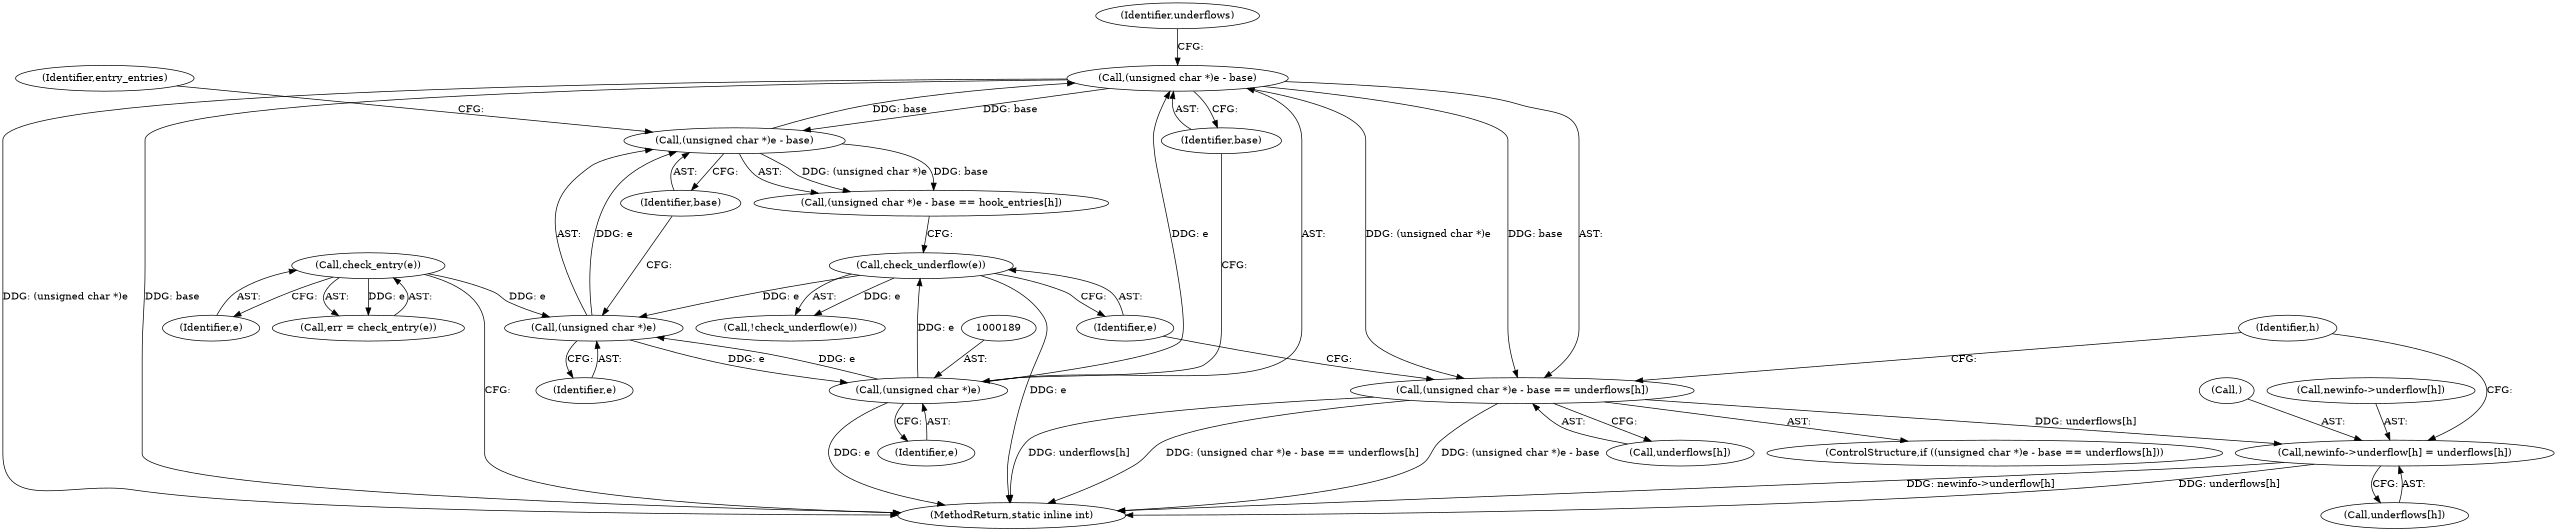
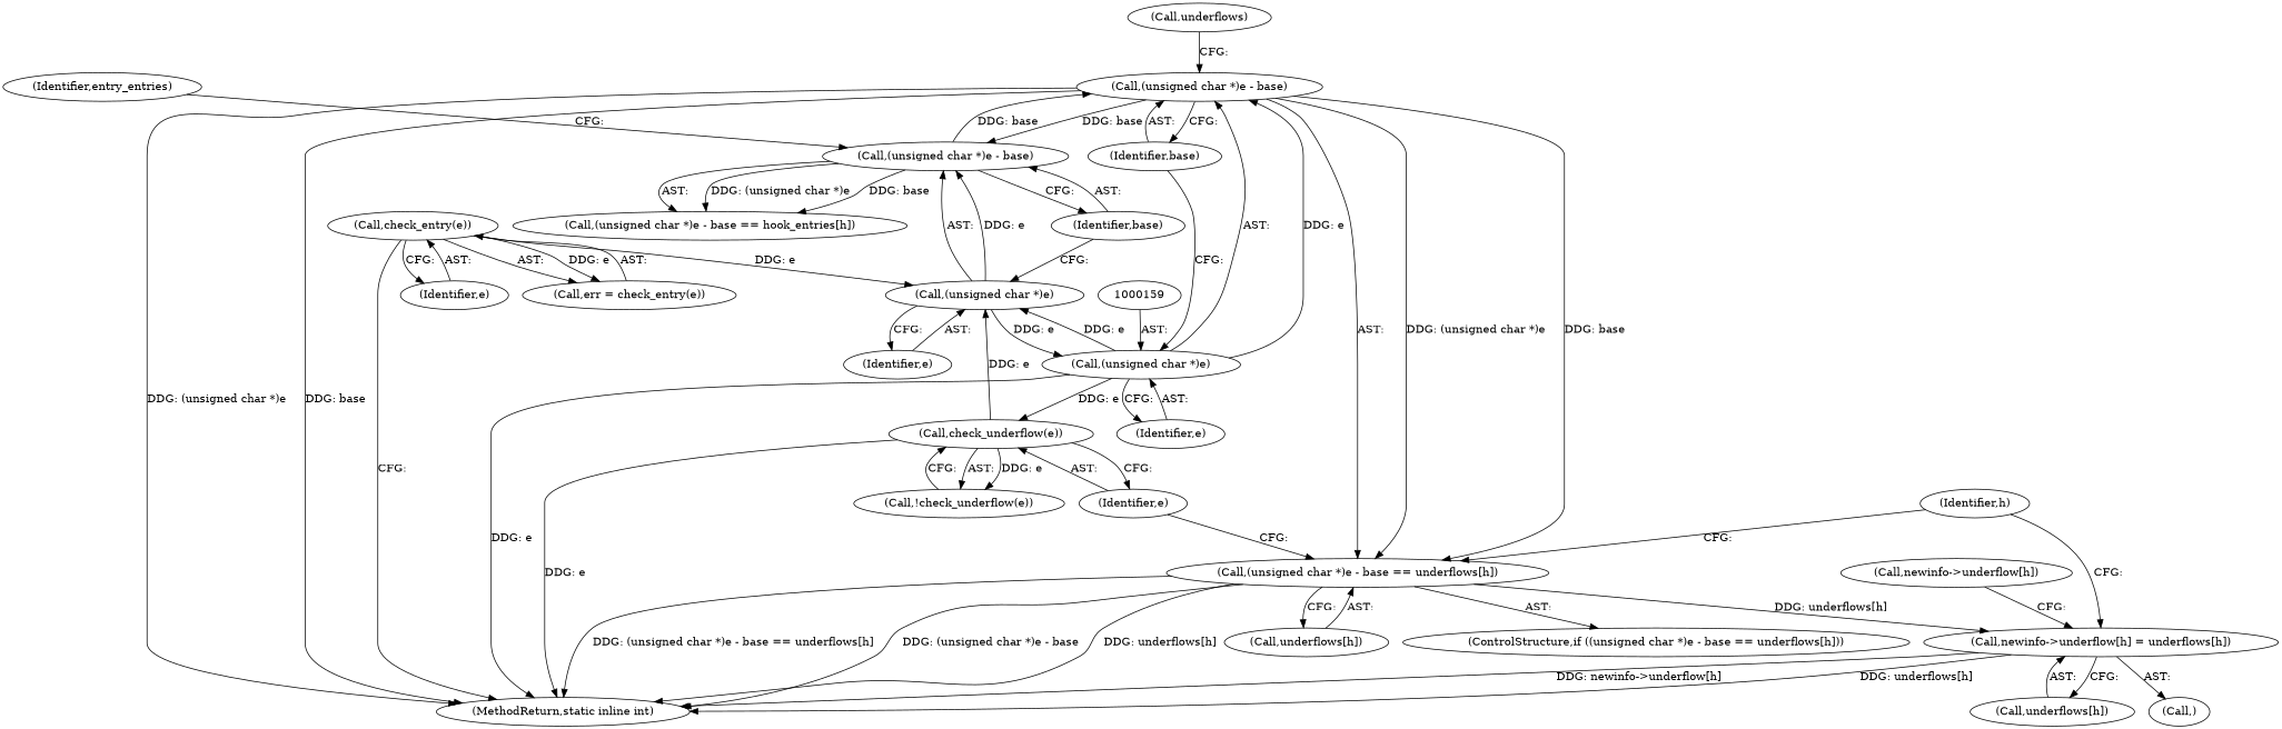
  digraph {
    n1 [label="(Call,newinfo->underflow[h] = underflows[h])"]
    n2 [label="(Call,underflows[h])"]
    n3 [label="(Call,)"]
    n4 [label="(MethodReturn,static inline int)"]
    n5 [label="(Call,(unsigned char *)e - base == underflows[h])"]
    n6 [label="(Call,underflows[h])"]
    n7 [label="(ControlStructure,if ((unsigned char *)e - base == underflows[h]))"]
    n8 [label="(Call,(unsigned char *)e - base)"]
    n9 [label="(Call,(unsigned char *)e - base)"]
    n10 [label="(Identifier,base)"]
    n11 [label="(Identifier,base)"]
    n12 [label="(Call,(unsigned char *)e - base == hook_entries[h])"]
    n13 [label="(Call,(unsigned char *)e)"]
    n14 [label="(Call,(unsigned char *)e)"]
    n15 [label="(Call,check_underflow(e))"]
    n16 [label="(Identifier,e)"]
    n17 [label="(Identifier,e)"]
    n18 [label="(Identifier,e)"]
    n19 [label="(Call,!check_underflow(e))"]
    n20 [label="(Call,check_entry(e))"]
    n21 [label="(Call,err = check_entry(e))"]
    n22 [label="(Identifier,e)"]
    n23 [label="(Call,newinfo->underflow[h])"]
    n24 [label="(Identifier,entry_entries)"]
    n25 [label="(Identifier,h)"]
-   n26 [label="(Identifier,underflows)"]
-   1000189
+   n26 [label="(Call,underflows)"]
+   1000189 [label=1000159]
    n1 -> n2 [label="CFG: "]
-   n3 -> n1 [label="AST: "]
+   n1 -> n3 [label="AST: "]
    n1 -> n4 [label="DDG: newinfo->underflow[h]"]
    n1 -> n4 [label="DDG: underflows[h]"]
    n2 -> n1 [label="AST: "]
    n5 -> n1 [label="DDG: underflows[h]"]
    n5 -> n4 [label="DDG: (unsigned char *)e - base == underflows[h]"]
    n5 -> n4 [label="DDG: (unsigned char *)e - base"]
    n5 -> n4 [label="DDG: underflows[h]"]
    n5 -> n6 [label="CFG: "]
    n5 -> n7 [label="AST: "]
    n6 -> n5 [label="AST: "]
    n8 -> n4 [label="DDG: (unsigned char *)e"]
    n8 -> n4 [label="DDG: base"]
    n8 -> n5 [label="AST: "]
    n8 -> n5 [label="DDG: (unsigned char *)e"]
    n8 -> n5 [label="DDG: base"]
    n8 -> n9 [label="DDG: base"]
    n8 -> n10 [label="CFG: "]
    n9 -> n8 [label="DDG: base"]
    n9 -> n11 [label="CFG: "]
    n9 -> n12 [label="AST: "]
    n9 -> n12 [label="DDG: (unsigned char *)e"]
    n9 -> n12 [label="DDG: base"]
    n10 -> n8 [label="AST: "]
    n10 -> n13 [label="CFG: "]
    n11 -> n9 [label="AST: "]
    n11 -> n14 [label="CFG: "]
    n13 -> n4 [label="DDG: e"]
    n13 -> n8 [label="AST: "]
    n13 -> n8 [label="DDG: e"]
    n13 -> n14 [label="DDG: e"]
    n13 -> n15 [label="DDG: e"]
    n13 -> n16 [label="CFG: "]
    n14 -> n9 [label="AST: "]
    n14 -> n9 [label="DDG: e"]
    n14 -> n13 [label="DDG: e"]
    n14 -> n17 [label="CFG: "]
    n15 -> n4 [label="DDG: e"]
    n15 -> n14 [label="DDG: e"]
    n15 -> n18 [label="CFG: "]
    n15 -> n19 [label="AST: "]
    n15 -> n19 [label="DDG: e"]
    n16 -> n13 [label="AST: "]
    n17 -> n14 [label="AST: "]
    n18 -> n5 [label="CFG: "]
    n18 -> n15 [label="AST: "]
-   n12 -> n15 [label="CFG: "]
+   n19 -> n15 [label="CFG: "]
    n20 -> n4 [label="CFG: "]
    n20 -> n14 [label="DDG: e"]
    n20 -> n21 [label="AST: "]
    n20 -> n21 [label="DDG: e"]
    n20 -> n22 [label="CFG: "]
    n21 -> n20 [label="AST: "]
    n22 -> n20 [label="AST: "]
-   n23 -> n1 [label="AST: "]
+   n23 -> n1 [label="CFG: "]
    n24 -> n9 [label="CFG: "]
    n25 -> n1 [label="CFG: "]
    n25 -> n5 [label="CFG: "]
    n26 -> n8 [label="CFG: "]
    1000189 -> n13 [label="AST: "]
  }
